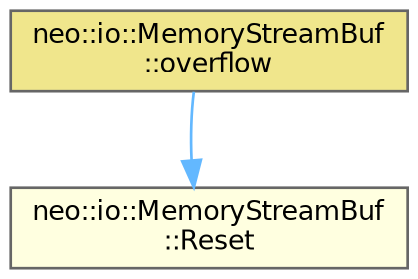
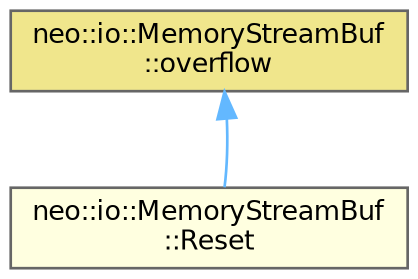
  digraph {
    rankdir=TB
    node [fontname=Helvetica fontsize=10 shape=box style=filled]
    n1 [color=gray40 fillcolor=khaki fontcolor=black height=0.2 label="neo::io::MemoryStreamBuf\l::overflow" width=0.4]
    n2 [color=grey40 fillcolor=lightyellow height=0.2 label="neo::io::MemoryStreamBuf\l::Reset" width=0.4]
-   n1 -> n2 [color=steelblue1 fontname=Helvetica fontsize=10 labelfontname=Helvetica labelfontsize=10 style=solid]
+   n2 -> n1 [color=steelblue1 fontname=Helvetica fontsize=10 labelfontname=Helvetica labelfontsize=10 style=solid]
  }
